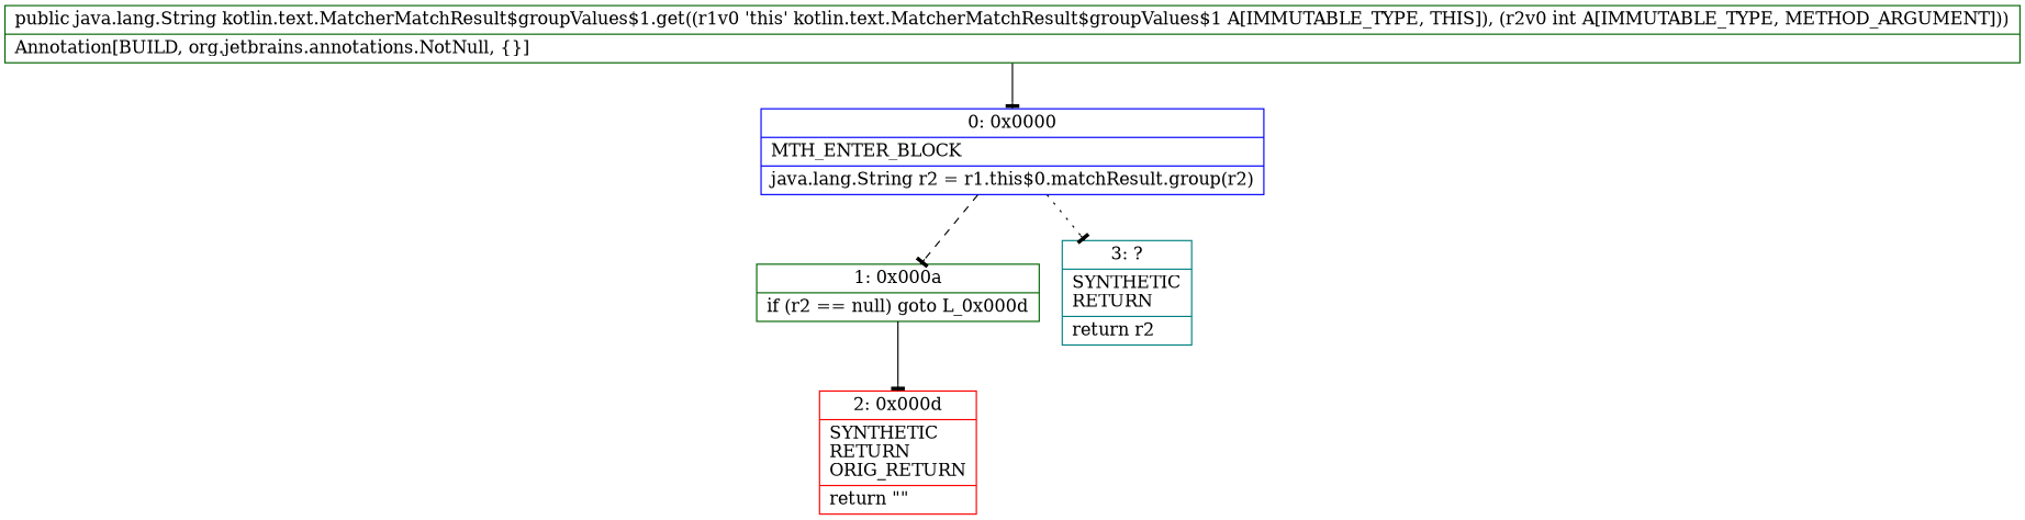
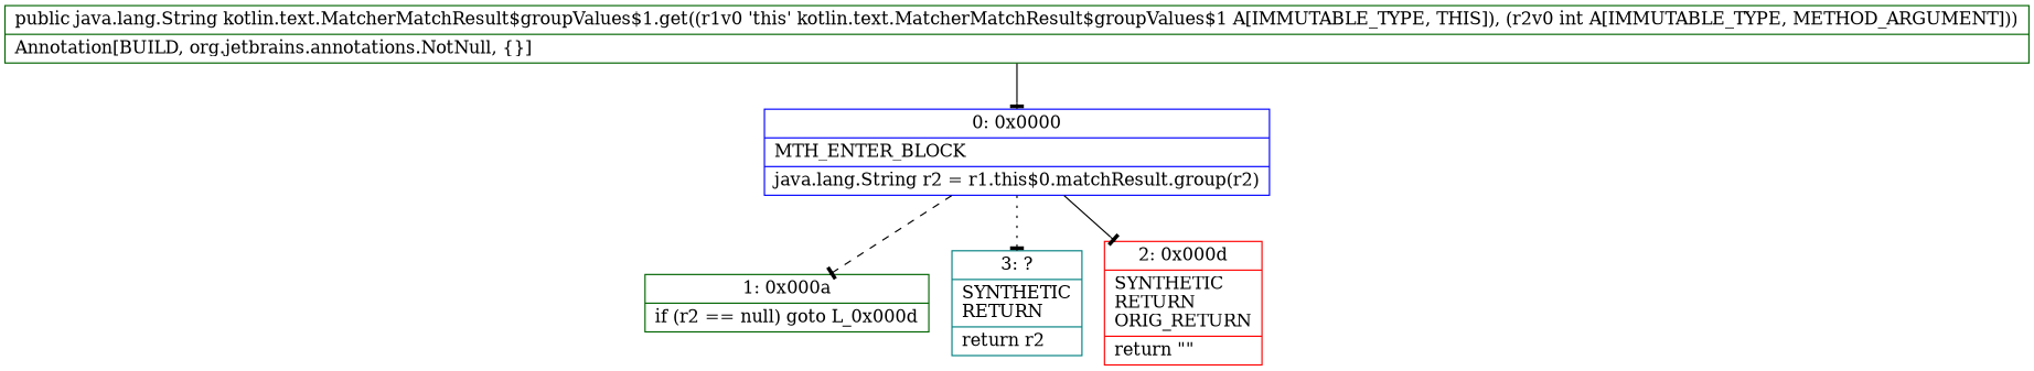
  digraph {
    node [color=darkgreen shape=record]
    edge [arrowhead=tee style=solid]
    n1 [color=blue label="{0\:\ 0x0000|MTH_ENTER_BLOCK\l|java.lang.String r2 = r1.this$0.matchResult.group(r2)\l}"]
    n2 [label="{1\:\ 0x000a|if (r2 == null) goto L_0x000d\l}"]
    n3 [color=teal label="{3\:\ ?|SYNTHETIC\lRETURN\l|return r2\l}"]
    n4 [color=red label="{2\:\ 0x000d|SYNTHETIC\lRETURN\lORIG_RETURN\l|return \"\"\l}"]
    n5 [label="{public java.lang.String kotlin.text.MatcherMatchResult$groupValues$1.get((r1v0 'this' kotlin.text.MatcherMatchResult$groupValues$1 A[IMMUTABLE_TYPE, THIS]), (r2v0 int A[IMMUTABLE_TYPE, METHOD_ARGUMENT]))  | Annotation[BUILD, org.jetbrains.annotations.NotNull, \{\}]\l}"]
    n1 -> n2 [style=dashed]
    n1 -> n3 [style=dotted]
-   n2 -> n4
+   n1 -> n4
    n5 -> n1
  }
